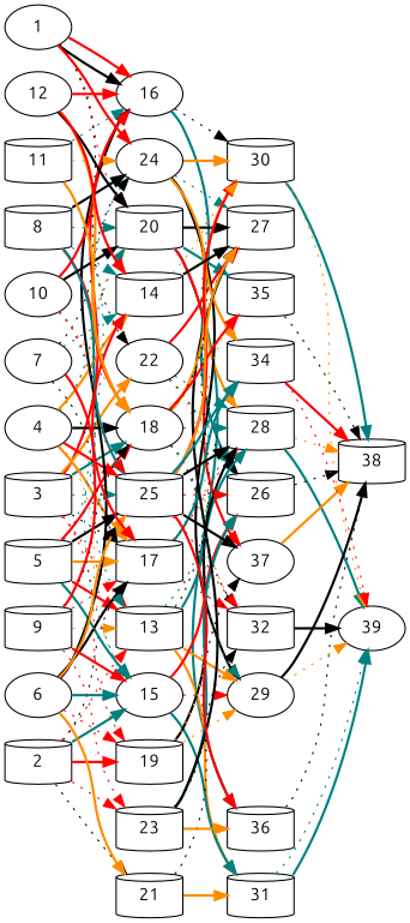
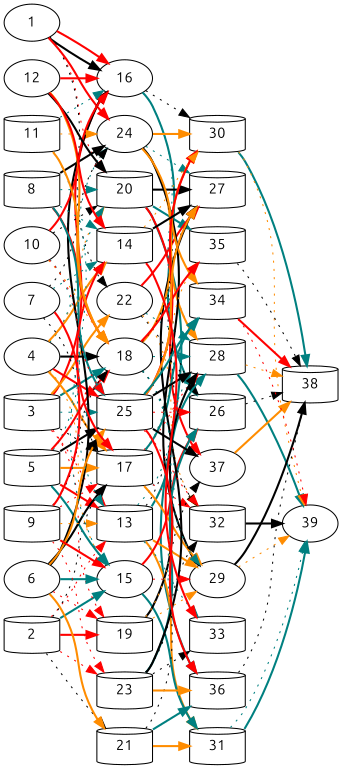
  digraph {
    fontname=Ubuntu
    rankdir=LR
    node [alpha=0.09 fontname=Ubuntu shape=cylinder]
    edge [color=red fontname=Ubuntu style=bold]
    1 [alpha=0.13 expect_size=21821440 shape=ellipse]
    16 [alpha=0.07 expect_size=14950400 shape=ellipse]
    20 [alpha=0.08 expect_size=32563200]
    22 [alpha=0.18 expect_size=42134528 shape=ellipse]
    24 [expect_size=28723200 shape=ellipse]
    28 [alpha=0.16 expect_size=26587136]
    30 [alpha=0.19 expect_size=10677248]
    26 [alpha=0.14 expect_size=37052416]
    27 [alpha=0.19 expect_size=6272000]
    35 [alpha=0.18 expect_size=20558848]
    36 [expect_size=44374016]
    37 [expect_size=29929472 shape=ellipse]
    32 [alpha=0.15 expect_size=49678336]
    29 [alpha=0.07 expect_size=21764096 shape=ellipse]
    34 [alpha=0.12 expect_size=47519744]
    38 [alpha=0.18 expect_size=28322816]
    39 [alpha=0.05 expect_size=18145280 shape=ellipse]
    2 [alpha=0.02 expect_size=28389376]
    13 [alpha=0.13 expect_size=23940096]
    15 [alpha=0.14 expect_size=22636544 shape=ellipse]
    17 [expect_size=27543552]
    19 [alpha=0.15 expect_size=48225280]
    21 [alpha=0.08 expect_size=23367680]
    23 [alpha=0.01 expect_size=45279232]
    31 [alpha=0.04 expect_size=30184448]
+   33 [alpha=0.13 expect_size=45120512]
    3 [alpha=0.12 expect_size=36250624]
    18 [alpha=0.18 expect_size=27450368 shape=ellipse]
    25 [alpha=0.10 expect_size=50379776]
    4 [alpha=0.07 expect_size=16112640 shape=ellipse]
    14 [expect_size=6086656]
    5 [alpha=0.17 expect_size=38191104]
    6 [alpha=0.05 expect_size=10580992 shape=ellipse]
    7 [alpha=0.20 expect_size=9150464 shape=ellipse]
    8 [expect_size=31023104]
    9 [alpha=0.13 expect_size=40073216]
    10 [alpha=0.16 expect_size=7746560 shape=ellipse]
    11 [alpha=0.08 expect_size=35550208]
    12 [alpha=0.01 expect_size=18405376 shape=ellipse]
    1 -> 16 [color=black]
    1 -> 16
    1 -> 20 [style=dotted]
    1 -> 22 [color=black style=dotted]
    1 -> 24
    16 -> 28 [color=teal style=dotted]
    16 -> 30 [color=black style=dotted]
    16 -> 26 [color=teal]
    20 -> 27 [color=black]
    20 -> 35 [color=teal]
    20 -> 36 [color=teal]
    20 -> 37
    22 -> 28 [color=teal style=dotted]
    22 -> 26 [color=black style=dotted]
    22 -> 27
    22 -> 32 [color=darkorange style=dotted]
    24 -> 28 [color=darkorange]
    24 -> 30 [color=darkorange]
    24 -> 26 [color=black style=dotted]
    24 -> 27 [color=teal style=dotted]
    24 -> 29 [color=black]
    24 -> 34 [color=darkorange]
    28 -> 38 [color=darkorange style=dotted]
    28 -> 39 [color=teal]
    30 -> 38 [color=teal]
    30 -> 39 [color=darkorange style=dotted]
    26 -> 38 [color=black style=dotted]
    35 -> 38 [color=black style=dotted]
    36 -> 38 [color=black style=dotted]
    37 -> 38 [color=darkorange]
    32 -> 39 [color=black]
    29 -> 38 [color=black]
    29 -> 39 [color=darkorange style=dotted]
    34 -> 38
    34 -> 39 [style=dotted]
    2 -> 13 [style=dotted]
    2 -> 15 [color=teal]
    2 -> 17 [color=black style=dotted]
    2 -> 19
    2 -> 21 [color=black style=dotted]
    2 -> 23 [style=dotted]
    13 -> 28 [color=teal]
    13 -> 28 [color=teal style=dotted]
    13 -> 27 [color=black style=dotted]
    13 -> 29 [color=darkorange]
    13 -> 31 [color=darkorange]
+   13 -> 33 [color=teal style=dotted]
    15 -> 26
    15 -> 29 [style=dotted]
    15 -> 31 [color=teal]
    17 -> 28 [style=dotted]
    17 -> 30 [color=teal style=dotted]
    17 -> 35 [color=darkorange style=dotted]
    17 -> 32 [style=dotted]
+   17 -> 29 [color=darkorange]
    17 -> 34 [color=teal]
    19 -> 28 [color=black]
    19 -> 26 [color=darkorange style=dotted]
    19 -> 29 [color=darkorange style=dotted]
+   21 -> 36 [color=teal]
    21 -> 37 [color=black style=dotted]
    21 -> 31 [color=darkorange]
    23 -> 26 [color=teal]
    23 -> 27 [color=black]
    23 -> 36 [color=darkorange]
    23 -> 32 [color=black style=dotted]
+   23 -> 33 [color=black style=dotted]
    31 -> 39 [color=teal]
    31 -> 39 [color=teal style=dotted]
    3 -> 16
    3 -> 22 [color=darkorange]
    3 -> 13 [style=dotted]
    3 -> 17 [color=black style=dotted]
    3 -> 19 [style=dotted]
    3 -> 18 [color=teal]
    3 -> 25 [color=teal style=dotted]
    18 -> 28 [color=teal style=dotted]
    18 -> 30 [color=darkorange]
    18 -> 27 [color=black style=dotted]
    18 -> 35
    18 -> 36 [color=teal style=dotted]
    18 -> 32 [color=black style=dotted]
    18 -> 29 [color=teal style=dotted]
    25 -> 28 [color=black]
    25 -> 30
    25 -> 26 [style=dotted]
    25 -> 27 [color=darkorange]
    25 -> 36
    25 -> 37 [color=black]
    25 -> 32 [style=dotted]
    25 -> 34 [color=teal]
    4 -> 20 [color=darkorange style=dotted]
    4 -> 24 [color=teal style=dotted]
    4 -> 15 [color=darkorange style=dotted]
    4 -> 17 [color=darkorange]
    4 -> 18 [color=black]
    4 -> 25
    4 -> 14 [color=darkorange]
    14 -> 30 [color=darkorange style=dotted]
    14 -> 27 [color=black]
+   14 -> 33
    5 -> 20 [color=teal style=dotted]
    5 -> 13
    5 -> 15 [color=teal]
    5 -> 17 [color=darkorange]
    5 -> 18
    5 -> 25 [color=black]
    6 -> 16 [color=black]
    6 -> 15 [color=teal]
    6 -> 17 [color=black]
    6 -> 19 [style=dotted]
    6 -> 21 [color=darkorange]
    6 -> 25 [color=darkorange]
    7 -> 24 [color=black style=dotted]
    7 -> 17 [color=black style=dotted]
    7 -> 17
    7 -> 14 [color=teal style=dotted]
    8 -> 20 [color=teal style=dotted]
    8 -> 24 [color=black]
    8 -> 18
    8 -> 25 [color=teal]
    8 -> 14 [color=teal style=dotted]
    9 -> 13 [color=darkorange style=dotted]
    9 -> 15
    9 -> 17 [style=dotted]
    9 -> 23 [style=dotted]
    9 -> 18 [color=black style=dotted]
    9 -> 14
    10 -> 16
-   10 -> 20 [color=black]
+   10 -> 20 [color=black style=dotted]
    10 -> 13 [color=teal style=dotted]
    10 -> 18 [color=darkorange style=dotted]
    10 -> 25 [style=dotted]
    11 -> 16 [color=teal style=dotted]
    11 -> 24 [color=darkorange style=dotted]
    11 -> 15 [color=teal style=dotted]
    11 -> 18 [color=darkorange]
    12 -> 16
    12 -> 20 [color=black]
    12 -> 18 [color=darkorange]
    12 -> 14
  }
